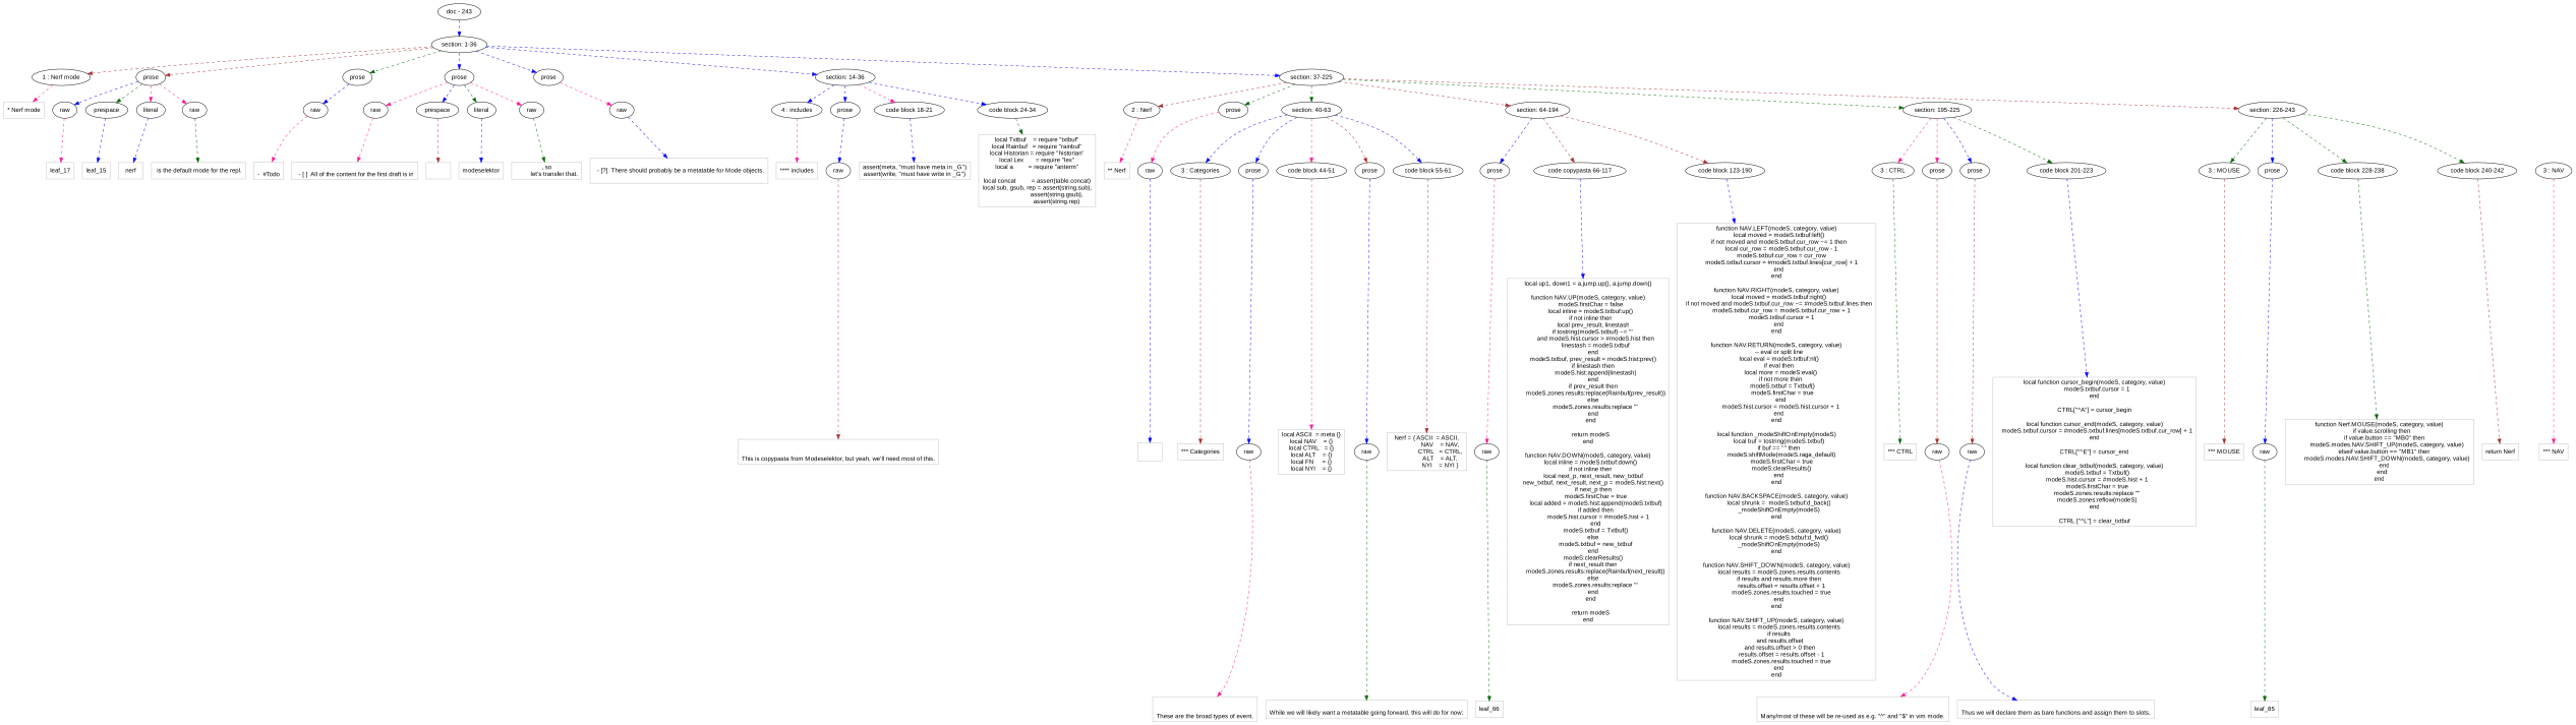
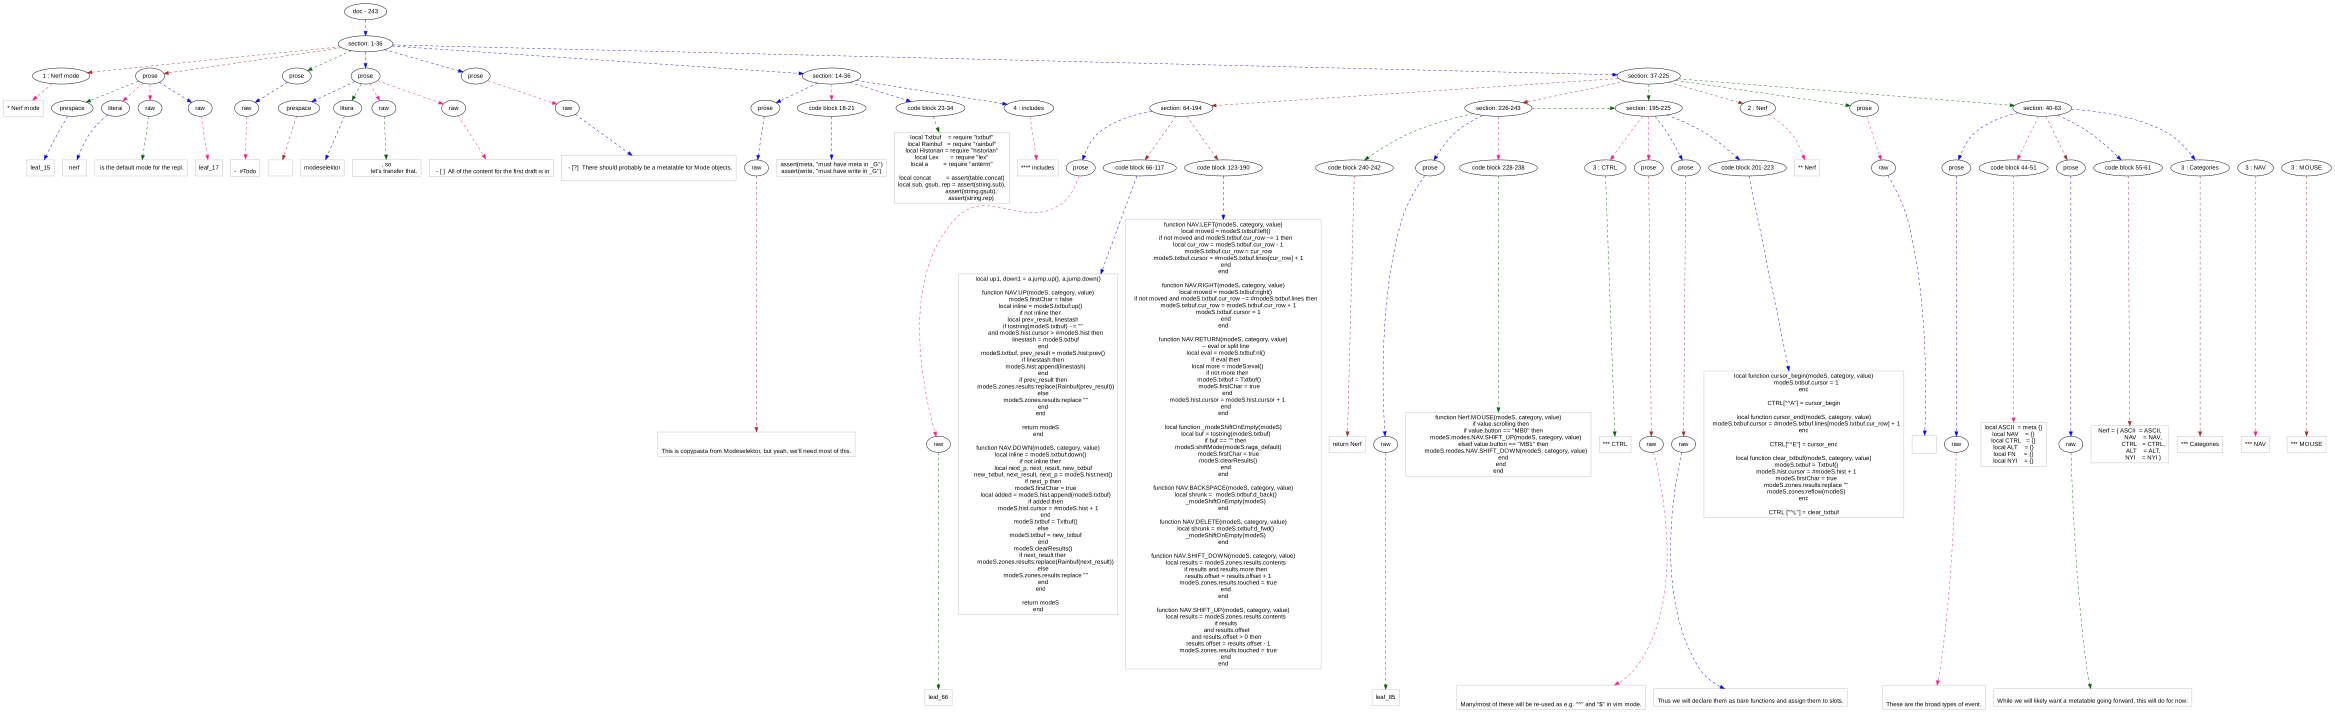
  digraph {
    fontname="Liberation Sans"
    node [fontname="Liberation Sans"]
    edge [color=blue fontname="Liberation Sans" style=dashed]
    n1 [label="section: 1-36"]
    n2 [label="1 : Nerf mode"]
    n3 [label=prose]
    n4 [label=prose]
    n5 [label=prose]
    n6 [label=prose]
    n7 [label="section: 14-36"]
    n8 [label="section: 37-225"]
    n9 [label=raw]
    n10 [label=prespace]
    n11 [label=literal]
    n12 [label=raw]
    n13 [label=raw]
    n14 [label=raw]
    n15 [label=prespace]
    n16 [label=literal]
    n17 [label=raw]
    n18 [label=raw]
    n19 [label="4 : includes"]
    n20 [label=prose]
    n21 [label="code block 18-21"]
-   n22 [label="code block 24-34"]
+   n22 [label="code block 23-34"]
    n23 [label=raw]
    n24 [label="2 : Nerf"]
    n25 [label=prose]
    n26 [label="section: 40-63"]
    n27 [label="section: 64-194"]
    n28 [label="section: 195-225"]
    n29 [label="section: 226-243"]
    n30 [label=raw]
    n31 [label="3 : Categories"]
    n32 [label=prose]
    n33 [label="code block 44-51"]
    n34 [label=prose]
    n35 [label="code block 55-61"]
    n36 [label=raw]
    n37 [label=raw]
    n38 [label="3 : NAV"]
    n39 [label=prose]
-   n40 [label="code copypasta 66-117"]
+   n40 [label="code block 66-117"]
    n41 [label="code block 123-190"]
    n42 [label=raw]
    n43 [label="3 : CTRL"]
    n44 [label=prose]
    n45 [label=prose]
    n46 [label="code block 201-223"]
    n47 [label=raw]
    n48 [label=raw]
    n49 [label="3 : MOUSE"]
    n50 [label=prose]
    n51 [label="code block 228-238"]
    n52 [label="code block 240-242"]
    n53 [label=raw]
    n54 [color=Gray label="* Nerf mode" shape=rectangle]
    n55 [color=Gray label=leaf_17 shape=rectangle]
    leaf_15 [color=Gray shape=rectangle]
    n57 [color=Gray label=nerf shape=rectangle]
    n58 [color=Gray label=" is the default mode for the repl.\n" shape=rectangle]
    n59 [color=Gray label="\n-  #Todo\n" shape=rectangle]
    n60 [color=Gray label="\n  - [ ]  All of the content for the first draft is in" shape=rectangle]
    n61 [color=Gray label=" " shape=rectangle]
    n62 [color=Gray label=modeselektor shape=rectangle]
    n63 [color=Gray label=", so\n         let's transfer that.\n" shape=rectangle]
    n64 [color=Gray label="\n  - [?]  There should probably be a metatable for Mode objects.\n\n" shape=rectangle]
    n65 [color=Gray label="**** includes" shape=rectangle]
    n66 [color=Gray label="assert(meta, \"must have meta in _G\")\nassert(write, \"must have write in _G\")" shape=rectangle]
    n67 [color=Gray label="local Txtbuf    = require \"txtbuf\"\nlocal Rainbuf   = require \"rainbuf\"\nlocal Historian = require \"historian\"\nlocal Lex       = require \"lex\"\nlocal a         = require \"anterm\"\n\nlocal concat         = assert(table.concat)\nlocal sub, gsub, rep = assert(string.sub),\n                       assert(string.gsub),\n                       assert(string.rep)" shape=rectangle]
    n68 [color=Gray label="\n\nThis is copypasta from Modeselektor, but yeah, we'll need most of this.\n" shape=rectangle]
    n69 [color=Gray label="** Nerf" shape=rectangle]
    n70 [color=Gray label="\n\n" shape=rectangle]
    n71 [color=Gray label="*** Categories" shape=rectangle]
    n72 [color=Gray label="local ASCII  = meta {}\nlocal NAV    = {}\nlocal CTRL   = {}\nlocal ALT    = {}\nlocal FN     = {}\nlocal NYI    = {}" shape=rectangle]
    n73 [color=Gray label="Nerf = { ASCII  = ASCII,\n                NAV    = NAV,\n                CTRL   = CTRL,\n                ALT    = ALT,\n                NYI    = NYI }" shape=rectangle]
    n74 [color=Gray label="\n\nThese are the broad types of event.\n" shape=rectangle]
    n75 [color=Gray label="\nWhile we will likely want a metatable going forward, this will do for now:\n" shape=rectangle]
    n76 [color=Gray label="*** NAV" shape=rectangle]
    n77 [color=Gray label="local up1, down1 = a.jump.up(), a.jump.down()\n\nfunction NAV.UP(modeS, category, value)\n   modeS.firstChar = false\n   local inline = modeS.txtbuf:up()\n   if not inline then\n      local prev_result, linestash\n      if tostring(modeS.txtbuf) ~= \"\"\n         and modeS.hist.cursor > #modeS.hist then\n         linestash = modeS.txtbuf\n      end\n      modeS.txtbuf, prev_result = modeS.hist:prev()\n      if linestash then\n         modeS.hist:append(linestash)\n      end\n      if prev_result then\n         modeS.zones.results:replace(Rainbuf(prev_result))\n      else\n         modeS.zones.results:replace \"\"\n      end\n   end\n\n   return modeS\nend\n\nfunction NAV.DOWN(modeS, category, value)\n   local inline = modeS.txtbuf:down()\n   if not inline then\n      local next_p, next_result, new_txtbuf\n      new_txtbuf, next_result, next_p = modeS.hist:next()\n      if next_p then\n         modeS.firstChar = true\n         local added = modeS.hist:append(modeS.txtbuf)\n         if added then\n            modeS.hist.cursor = #modeS.hist + 1\n         end\n         modeS.txtbuf = Txtbuf()\n      else\n         modeS.txtbuf = new_txtbuf\n      end\n      modeS:clearResults()\n      if next_result then\n         modeS.zones.results:replace(Rainbuf(next_result))\n      else\n         modeS.zones.results:replace \"\"\n      end\n   end\n\n   return modeS\nend" shape=rectangle]
    n78 [color=Gray label="function NAV.LEFT(modeS, category, value)\n   local moved = modeS.txtbuf:left()\n   if not moved and modeS.txtbuf.cur_row ~= 1 then\n      local cur_row = modeS.txtbuf.cur_row - 1\n      modeS.txtbuf.cur_row = cur_row\n      modeS.txtbuf.cursor = #modeS.txtbuf.lines[cur_row] + 1\n   end\nend\n\nfunction NAV.RIGHT(modeS, category, value)\n   local moved = modeS.txtbuf:right()\n   if not moved and modeS.txtbuf.cur_row ~= #modeS.txtbuf.lines then\n      modeS.txtbuf.cur_row = modeS.txtbuf.cur_row + 1\n      modeS.txtbuf.cursor = 1\n   end\nend\n\nfunction NAV.RETURN(modeS, category, value)\n   -- eval or split line\n   local eval = modeS.txtbuf:nl()\n   if eval then\n     local more = modeS:eval()\n     if not more then\n       modeS.txtbuf = Txtbuf()\n       modeS.firstChar = true\n     end\n     modeS.hist.cursor = modeS.hist.cursor + 1\n   end\nend\n\nlocal function _modeShiftOnEmpty(modeS)\n   local buf = tostring(modeS.txtbuf)\n   if buf == \"\" then\n      modeS:shiftMode(modeS.raga_default)\n      modeS.firstChar = true\n      modeS:clearResults()\n   end\nend\n\nfunction NAV.BACKSPACE(modeS, category, value)\n   local shrunk =  modeS.txtbuf:d_back()\n   _modeShiftOnEmpty(modeS)\nend\n\nfunction NAV.DELETE(modeS, category, value)\n   local shrunk = modeS.txtbuf:d_fwd()\n   _modeShiftOnEmpty(modeS)\nend\n\nfunction NAV.SHIFT_DOWN(modeS, category, value)\n   local results = modeS.zones.results.contents\n   if results and results.more then\n      results.offset = results.offset + 1\n      modeS.zones.results.touched = true\n   end\nend\n\nfunction NAV.SHIFT_UP(modeS, category, value)\n   local results = modeS.zones.results.contents\n   if results\n    and results.offset\n    and results.offset > 0 then\n      results.offset = results.offset - 1\n      modeS.zones.results.touched = true\n   end\nend" shape=rectangle]
    leaf_66 [color=Gray shape=rectangle]
    n80 [color=Gray label="*** CTRL" shape=rectangle]
    n81 [color=Gray label="local function cursor_begin(modeS, category, value)\n   modeS.txtbuf.cursor = 1\nend\n\nCTRL[\"^A\"] = cursor_begin\n\nlocal function cursor_end(modeS, category, value)\n   modeS.txtbuf.cursor = #modeS.txtbuf.lines[modeS.txtbuf.cur_row] + 1\nend\n\nCTRL[\"^E\"] = cursor_end\n\nlocal function clear_txtbuf(modeS, category, value)\n   modeS.txtbuf = Txtbuf()\n   modeS.hist.cursor = #modeS.hist + 1\n   modeS.firstChar = true\n   modeS.zones.results:replace \"\"\n   modeS.zones:reflow(modeS)\nend\n\nCTRL [\"^L\"] = clear_txtbuf" shape=rectangle]
    n82 [color=Gray label="\n\nMany/most of these will be re-used as e.g. \"^\" and \"$\" in vim mode.\n" shape=rectangle]
    n83 [color=Gray label="\nThus we will declare them as bare functions and assign them to slots.\n" shape=rectangle]
    n84 [color=Gray label="*** MOUSE" shape=rectangle]
    n85 [color=Gray label="function Nerf.MOUSE(modeS, category, value)\n   if value.scrolling then\n      if value.button == \"MB0\" then\n         modeS.modes.NAV.SHIFT_UP(modeS, category, value)\n      elseif value.button == \"MB1\" then\n         modeS.modes.NAV.SHIFT_DOWN(modeS, category, value)\n      end\n   end\nend" shape=rectangle]
    n86 [color=Gray label="return Nerf" shape=rectangle]
    leaf_85 [color=Gray shape=rectangle]
    n88 [label="doc - 243"]
    subgraph sub_1 {
      rank=same
      n1
    }
    subgraph sub_2 {
      rank=same
      n2
      n3
      n4
      n5
      n6
      n7
      n8
    }
    subgraph sub_3 {
      rank=same
      n9
      n10
      n11
      n12
    }
    subgraph sub_4 {
      rank=same
      n13
    }
    subgraph sub_5 {
      rank=same
      n14
      n15
      n16
      n17
    }
    subgraph sub_6 {
      rank=same
      n18
    }
    subgraph sub_7 {
      rank=same
      n19
      n20
      n21
      n22
    }
    subgraph sub_8 {
      rank=same
      n23
    }
    subgraph sub_9 {
      rank=same
      n24
      n25
      n26
      n27
      n28
      n29
    }
    subgraph sub_10 {
      rank=same
      n30
    }
    subgraph sub_11 {
      rank=same
      n31
      n32
      n33
      n34
      n35
    }
    subgraph sub_12 {
      rank=same
      n36
    }
    subgraph sub_13 {
      rank=same
      n37
    }
    subgraph sub_14 {
      rank=same
      n38
      n39
      n40
      n41
    }
    subgraph sub_15 {
      rank=same
      n42
    }
    subgraph sub_16 {
      rank=same
      n43
      n44
      n45
      n46
    }
    subgraph sub_17 {
      rank=same
      n47
    }
    subgraph sub_18 {
      rank=same
      n48
    }
    subgraph sub_19 {
      rank=same
      n49
      n50
      n51
      n52
    }
    subgraph sub_20 {
      rank=same
      n53
    }
    n1 -> n2 [color=brown]
    n1 -> n3 [color=brown]
    n1 -> n4 [color=darkgreen]
    n1 -> n5
    n1 -> n6
    n1 -> n7
    n1 -> n8
    n2 -> n54 [color=deeppink]
    n3 -> n9
    n3 -> n10 [color=darkgreen]
    n3 -> n11 [color=deeppink]
    n3 -> n12 [color=deeppink]
    n4 -> n13
    n5 -> n14 [color=deeppink]
    n5 -> n15
    n5 -> n16 [color=darkgreen]
    n5 -> n17 [color=deeppink]
    n6 -> n18 [color=deeppink]
    n7 -> n19
    n7 -> n20
    n7 -> n21 [color=deeppink]
    n7 -> n22
    n8 -> n24 [color=brown]
    n8 -> n25 [color=darkgreen]
    n8 -> n26 [color=darkgreen]
    n8 -> n27 [color=brown]
    n8 -> n28 [color=darkgreen]
    n8 -> n29 [color=brown]
    n9 -> n55 [color=deeppink]
    n10 -> leaf_15
    n11 -> n57
    n12 -> n58 [color=darkgreen]
    n13 -> n59 [color=deeppink]
    n14 -> n60 [color=deeppink]
    n15 -> n61 [color=brown]
    n16 -> n62
    n17 -> n63 [color=darkgreen]
    n18 -> n64
    n19 -> n65 [color=deeppink]
    n20 -> n23
    n21 -> n66
    n22 -> n67 [color=darkgreen]
    n23 -> n68 [color=brown]
    n24 -> n69 [color=deeppink]
    n25 -> n30 [color=deeppink]
    n26 -> n31
    n26 -> n32
    n26 -> n33 [color=deeppink]
    n26 -> n34 [color=brown]
    n26 -> n35
    n27 -> n39
    n27 -> n40 [color=brown]
    n27 -> n41 [color=brown]
    n28 -> n43 [color=deeppink]
    n28 -> n44 [color=deeppink]
    n28 -> n45
-   n28 -> n46 [color=darkgreen]
-   n29 -> n49 [color=darkgreen]
+   n28 -> n46
+   n29 -> n28 [color=darkgreen]
    n29 -> n50
-   n29 -> n51 [color=darkgreen]
+   n29 -> n51 [color=deeppink]
    n29 -> n52 [color=darkgreen]
    n30 -> n70
    n31 -> n71 [color=brown]
    n32 -> n36
    n33 -> n72 [color=deeppink]
    n34 -> n37
    n35 -> n73 [color=brown]
    n36 -> n74 [color=deeppink]
    n37 -> n75 [color=darkgreen]
    n38 -> n76 [color=deeppink]
    n39 -> n42 [color=deeppink]
    n40 -> n77
    n41 -> n78
    n42 -> leaf_66 [color=darkgreen]
    n43 -> n80 [color=darkgreen]
    n44 -> n47 [color=brown]
    n45 -> n48 [color=brown]
    n46 -> n81
    n47 -> n82 [color=deeppink]
    n48 -> n83
    n49 -> n84 [color=brown]
    n50 -> n53
    n51 -> n85 [color=darkgreen]
    n52 -> n86 [color=brown]
    n53 -> leaf_85 [color=darkgreen]
    n88 -> n1
  }
